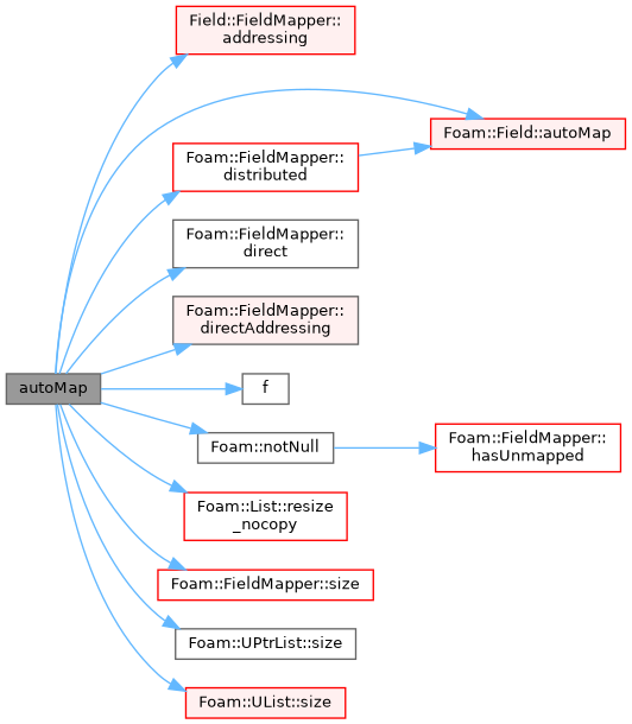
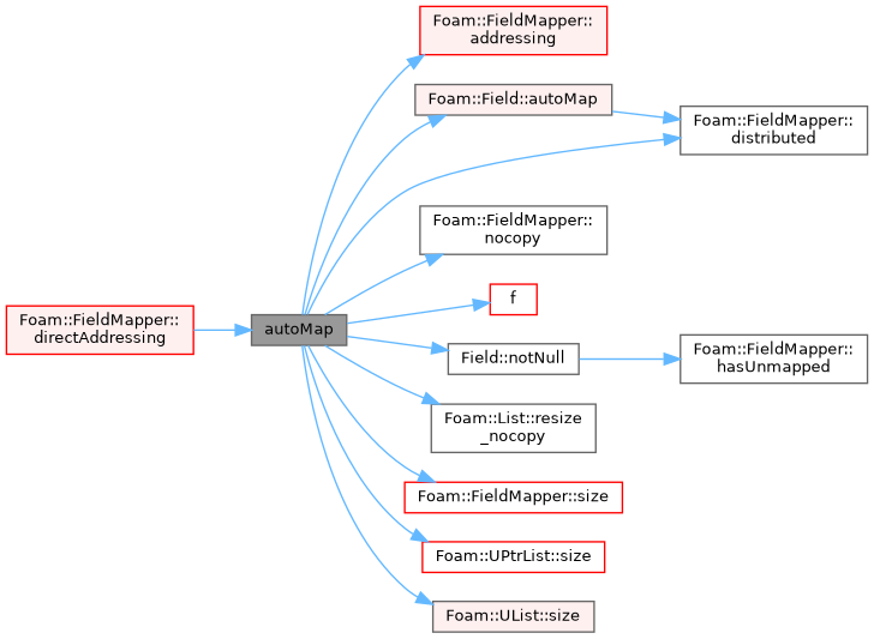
  digraph {
    rankdir=LR
    node [color=grey40 fillcolor=white fontname=Helvetica fontsize=10 shape=box style=filled]
    edge [color=steelblue1 fontname=Helvetica fontsize=10 labelfontname=Helvetica labelfontsize=10 style=solid]
    n1 [color=gray40 fillcolor=grey60 fontcolor=black height=0.2 label=autoMap width=0.4]
-   n2 [color=red fillcolor="#FFF0F0" height=0.2 label="Field::FieldMapper::\laddressing" width=0.4]
-   n3 [color=red fillcolor="#FFF0F0" height=0.2 label="Foam::Field::autoMap" width=0.4]
-   n4 [color=red height=0.2 label="Foam::FieldMapper::\ldistributed" width=0.4]
-   n5 [height=0.2 label="Foam::FieldMapper::\ldirect" width=0.4]
-   n6 [fillcolor="#FFF0F0" height=0.2 label="Foam::FieldMapper::\ldirectAddressing" width=0.4]
-   n7 [height=0.2 label=f width=0.4]
-   n8 [height=0.2 label="Foam::notNull" width=0.4]
-   n9 [color=red height=0.2 label="Foam::List::resize\l_nocopy" width=0.4]
+   n2 [color=red fillcolor="#FFF0F0" height=0.2 label="Foam::FieldMapper::\laddressing" width=0.4]
+   n3 [fillcolor="#FFF0F0" height=0.2 label="Foam::Field::autoMap" width=0.4]
+   n4 [height=0.2 label="Foam::FieldMapper::\ldistributed" width=0.4]
+   n5 [height=0.2 label="Foam::FieldMapper::\lnocopy" width=0.4]
+   n6 [color=red fillcolor="#FFF0F0" height=0.2 label="Foam::FieldMapper::\ldirectAddressing" width=0.4]
+   n7 [color=red height=0.2 label=f width=0.4]
+   n8 [height=0.2 label="Field::notNull" width=0.4]
+   n9 [height=0.2 label="Foam::List::resize\l_nocopy" width=0.4]
    n10 [color=red height=0.2 label="Foam::FieldMapper::size" width=0.4]
-   n11 [height=0.2 label="Foam::UPtrList::size" width=0.4]
-   n12 [color=red fillcolor="#FFF0F0" height=0.2 label="Foam::UList::size" width=0.4]
-   n13 [color=red height=0.2 label="Foam::FieldMapper::\lhasUnmapped" width=0.4]
+   n11 [color=red height=0.2 label="Foam::UPtrList::size" width=0.4]
+   n12 [fillcolor="#FFF0F0" height=0.2 label="Foam::UList::size" width=0.4]
+   n13 [height=0.2 label="Foam::FieldMapper::\lhasUnmapped" width=0.4]
    n1 -> n2
    n1 -> n3
    n1 -> n4
    n1 -> n5
-   n1 -> n6
+   n6 -> n1
    n1 -> n7
    n1 -> n8
    n1 -> n9
    n1 -> n10
    n1 -> n11
    n1 -> n12
-   n4 -> n3
+   n3 -> n4
    n8 -> n13
  }
